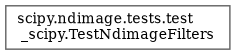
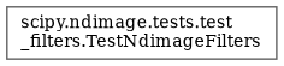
  digraph {
    rankdir=LR
    fontname="DejaVu Serif"
-   n1 [color=grey40 fillcolor=white fontname="DejaVu Serif" fontsize=10 height=0.2 label="scipy.ndimage.tests.test\l_scipy.TestNdimageFilters" shape=box style=filled width=0.4]
+   n1 [color=grey40 fillcolor=white fontname="DejaVu Serif" fontsize=10 height=0.2 label="scipy.ndimage.tests.test\l_filters.TestNdimageFilters" shape=box style=filled width=0.4]
  }
